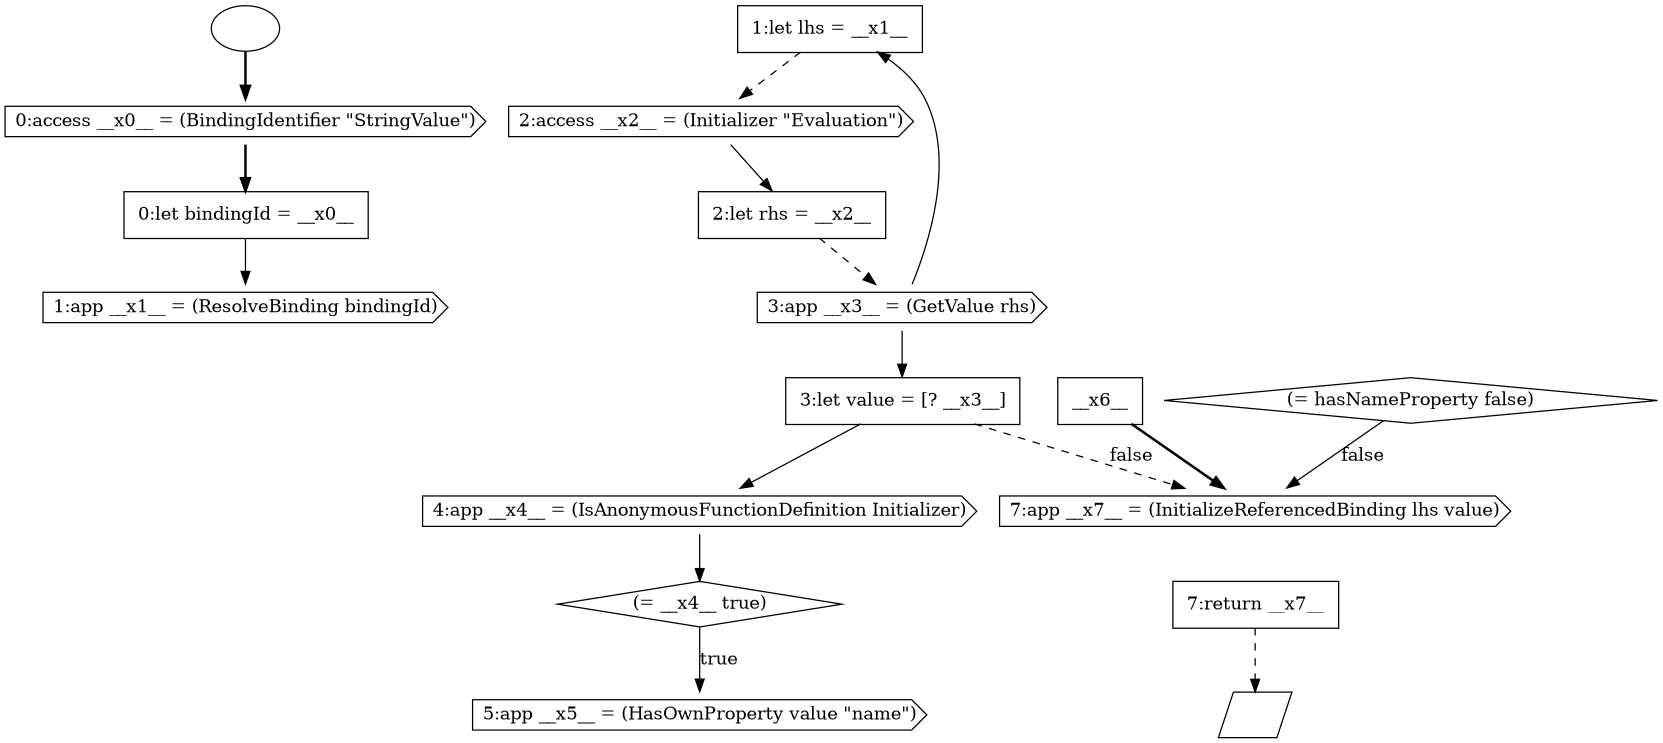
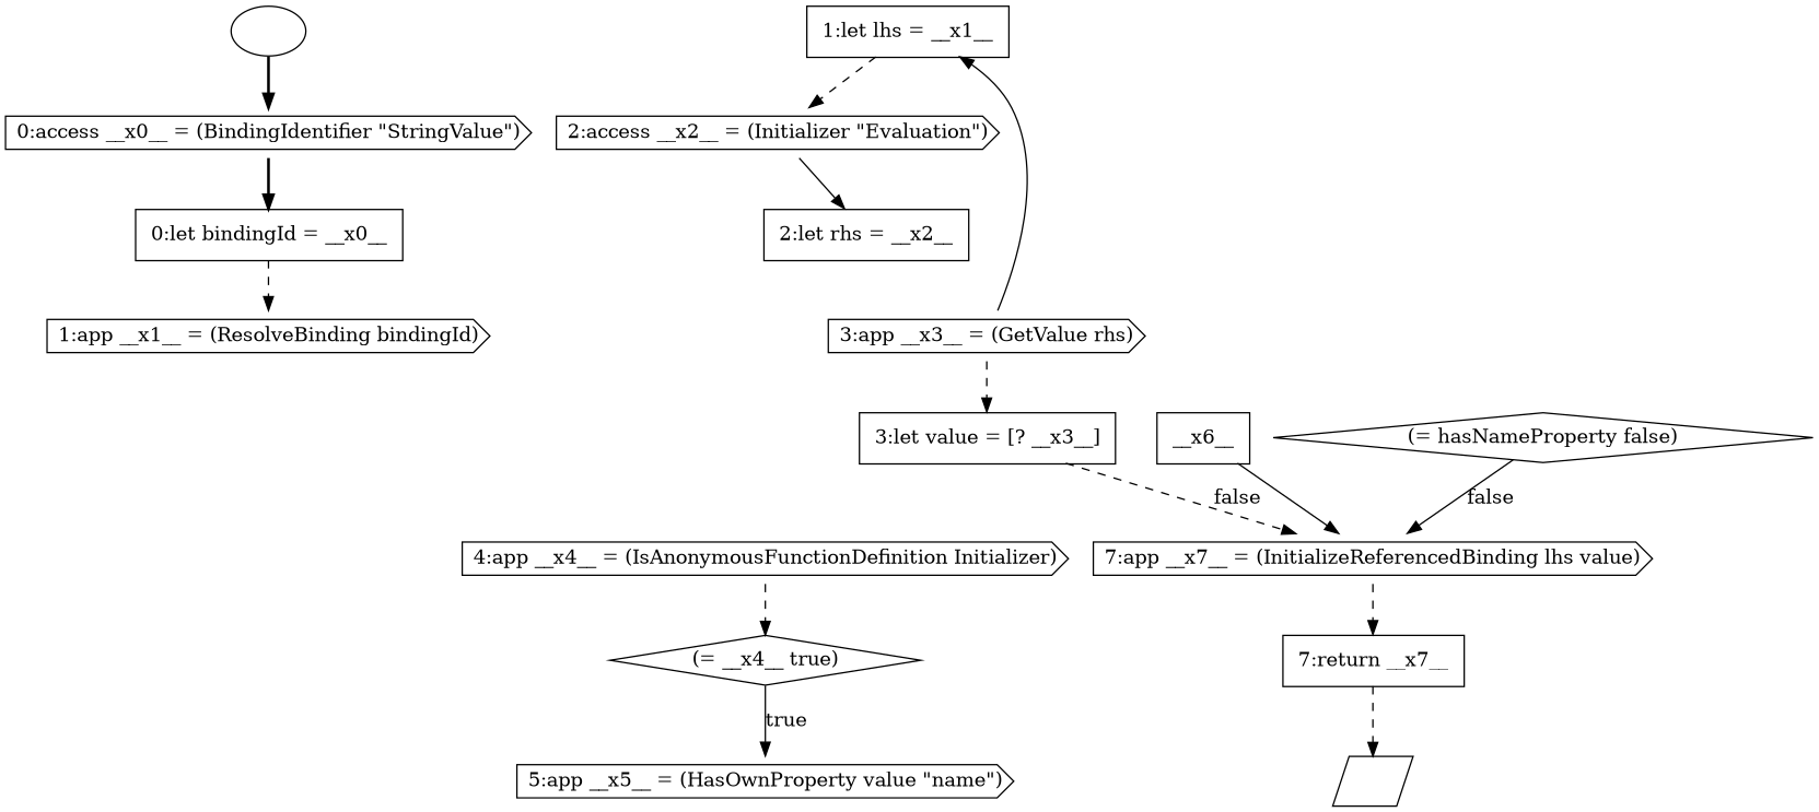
  digraph {
    node [color=black fillcolor=white shape=cds style=filled]
    edge [color=black style=solid]
    n1 [label=<<font color="black">1:app __x1__ = (ResolveBinding bindingId)</font>>]
    n2 [label=<<font color="black">     <table border="0" cellborder="1" cellspacing="0" cellpadding="10">       <tr><td align="left">1:let lhs = __x1__</td></tr>     </table>   </font>> margin=0 shape=none]
    n3 [label=<<font color="black">2:access __x2__ = (Initializer &quot;Evaluation&quot;)</font>>]
    n4 [label=<<font color="black">     <table border="0" cellborder="1" cellspacing="0" cellpadding="10">       <tr><td align="left">2:let rhs = __x2__</td></tr>     </table>   </font>> margin=0 shape=none]
    n5 [label=<<font color="black">3:app __x3__ = (GetValue rhs)</font>>]
    n6 [label=<<font color="black">     <table border="0" cellborder="1" cellspacing="0" cellpadding="10">       <tr><td align="left">3:let value = [? __x3__]</td></tr>     </table>   </font>> margin=0 shape=none]
    n7 [label=<<font color="black">     <table border="0" cellborder="1" cellspacing="0" cellpadding="10">       <tr><td align="left">__x6__</td></tr>     </table>   </font>> margin=0 shape=none]
    n8 [label=<<font color="black">7:app __x7__ = (InitializeReferencedBinding lhs value)</font>>]
    n9 [label=<<font color="black">4:app __x4__ = (IsAnonymousFunctionDefinition Initializer)</font>>]
    n10 [label=<<font color="black">(= __x4__ true)</font>> shape=diamond]
    n11 [label=<<font color="black">5:app __x5__ = (HasOwnProperty value &quot;name&quot;)</font>>]
    n12 [label=" " shape=parallelogram]
    n13 [label=<<font color="black">     <table border="0" cellborder="1" cellspacing="0" cellpadding="10">       <tr><td align="left">7:return __x7__</td></tr>     </table>   </font>> margin=0 shape=none]
    n14 [label=<<font color="black">(= hasNameProperty false)</font>> shape=diamond]
    n15 [label=<<font color="black">     <table border="0" cellborder="1" cellspacing="0" cellpadding="10">       <tr><td align="left">0:let bindingId = __x0__</td></tr>     </table>   </font>> margin=0 shape=none]
    n16 [label=" " shape=ellipse]
    n17 [label=<<font color="black">0:access __x0__ = (BindingIdentifier &quot;StringValue&quot;)</font>>]
    n2 -> n3 [style=dashed]
    n3 -> n4
-   n4 -> n5 [style=dashed]
    n5 -> n2
-   n5 -> n6
+   n5 -> n6 [style=dashed]
    n6 -> n8 [label=<<font color="black">false</font>> style=dashed]
-   n6 -> n9
-   n7 -> n8 [style=bold]
-   n9 -> n10
+   n7 -> n8
+   n8 -> n13 [style=dashed]
+   n9 -> n10 [style=dashed]
    n10 -> n11 [label=<<font color="black">true</font>>]
    n13 -> n12 [style=dashed]
    n14 -> n8 [label=<<font color="black">false</font>>]
-   n15 -> n1
+   n15 -> n1 [style=dashed]
    n16 -> n17 [style=bold]
    n17 -> n15 [style=bold]
  }
